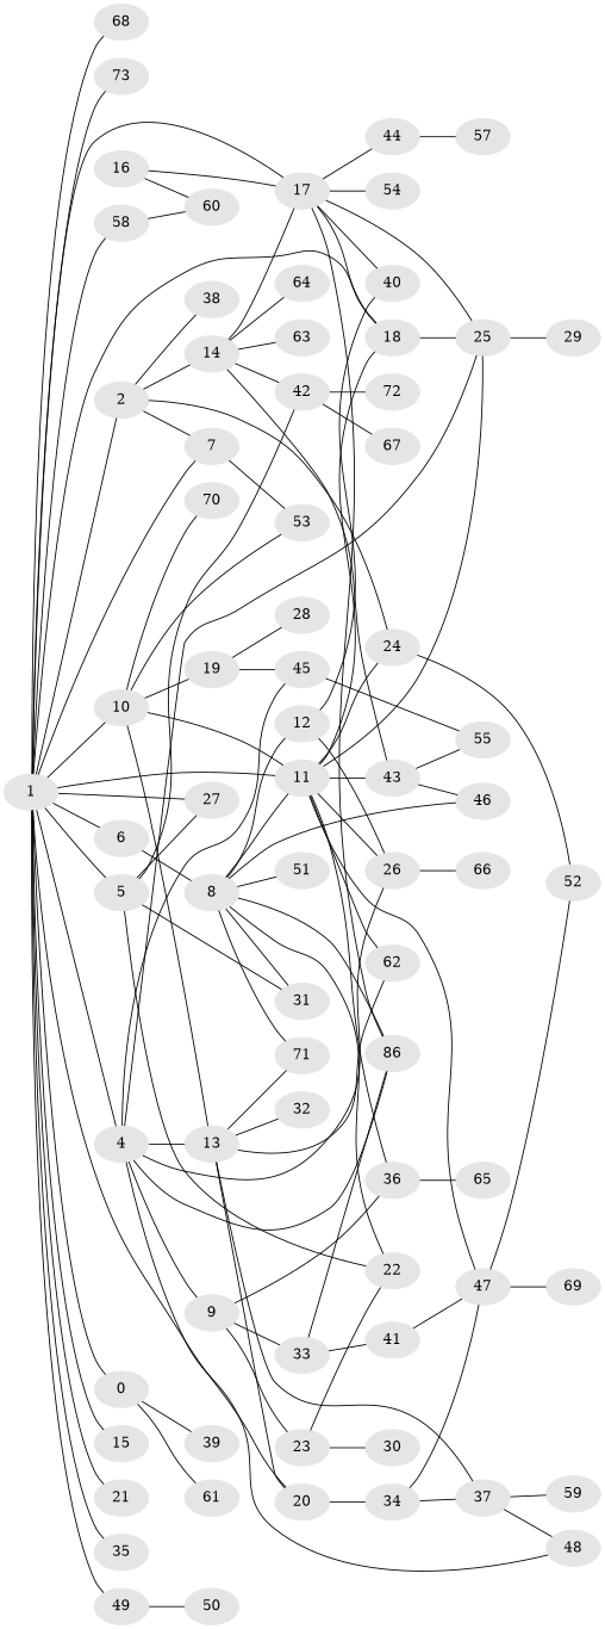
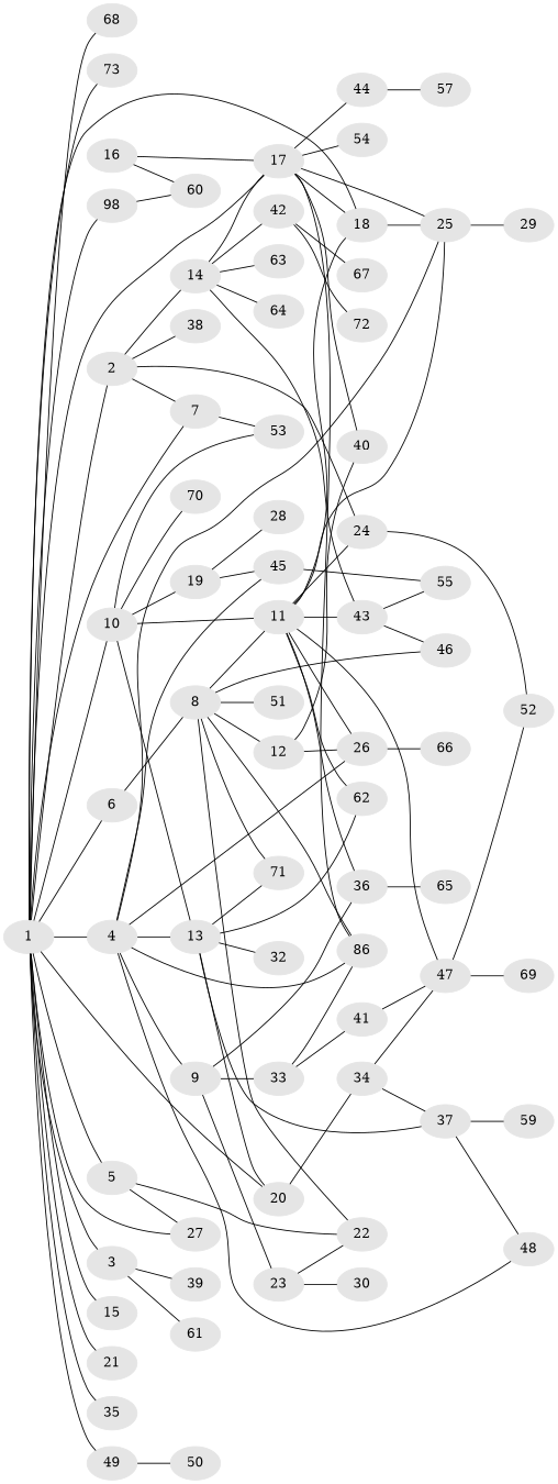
  graph {
    rankdir=LR
    node [color=gray90 style=filled]
    edge [weight=1.0]
    1
    2
-   3 [label=0]
+   3
    4
    5
    6
    7
    10
    11
    15
    17
    18
    20
    21
    27
    35
    49
-   58
+   58 [label=98]
    68
    73
    14
    24
    38
    39
    61
    9
    13
    25
    26
    45
    48
    n32 [label=86]
    22
-   31
    42
    8
    53
    19
    70
    36
    43
    47
    62
    40
    44
    54
    34
    50
    60
    63
    64
    52
    23
    33
    71
    32
    37
    29
    66
    55
    67
    72
    12
    46
    51
    30
    41
    65
    28
    16
    69
    59
    57
    1 -- 2
    1 -- 3
    1 -- 4
    1 -- 5
    1 -- 6
    1 -- 7
    1 -- 10
-   1 -- 11
    1 -- 15
    1 -- 17
    1 -- 18
    1 -- 20
    1 -- 21
    1 -- 27 [weight=2.0]
    1 -- 35
    1 -- 49
    1 -- 58
    1 -- 68
    1 -- 73
    2 -- 7
    2 -- 14
    2 -- 24
    2 -- 38
    3 -- 39
    3 -- 61
    4 -- 9
    4 -- 13 [weight=8.0]
    4 -- 25
    4 -- 26
    4 -- 45
    4 -- 48
    4 -- n32
    5 -- 27 [weight=3.0]
    5 -- 22
-   5 -- 31
-   5 -- 42
    6 -- 8
    7 -- 53
    10 -- 11 [weight=2.0]
    10 -- 13
    10 -- 53
    10 -- 19
    10 -- 70
    11 -- 18
    11 -- 24 [weight=2.0]
    11 -- 25
    11 -- 26
    11 -- 36
    11 -- 43
    11 -- 47
    11 -- 62 [weight=2.0]
    17 -- 18
    17 -- 25
    17 -- n32
    17 -- 40
    17 -- 44
    17 -- 54
    18 -- 25 [weight=3.0]
    20 -- 34 [weight=2.0]
    49 -- 50
    58 -- 60
    14 -- 17
    14 -- 42
    14 -- 43
    14 -- 63
    14 -- 64
    24 -- 52
    9 -- 36
    9 -- 23
    9 -- 33
    13 -- 20
    13 -- 62
    13 -- 71
    13 -- 32
    13 -- 37
    25 -- 29
    26 -- 66
    45 -- 55
    42 -- 67
    42 -- 72
    8 -- 11 [weight=10.0]
    8 -- n32
    8 -- 22
-   8 -- 31
    8 -- 71
    8 -- 12
    8 -- 46
    8 -- 51
    19 -- 45
    19 -- 28
    36 -- 65
    43 -- 55
    43 -- 46
    47 -- 52
    47 -- 69
    44 -- 57
    34 -- 47
    34 -- 37
    23 -- 22
    23 -- 30 [weight=2.0]
    33 -- n32
    33 -- 41
    37 -- 48
    37 -- 59
    12 -- 26
    12 -- 40
    41 -- 47
    16 -- 17
    16 -- 60
  }
